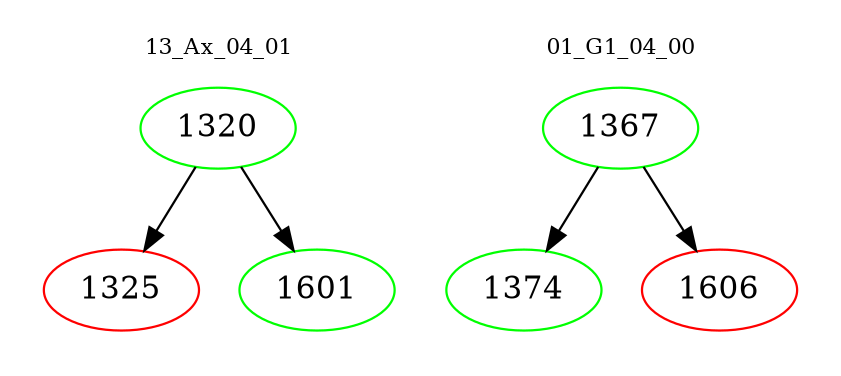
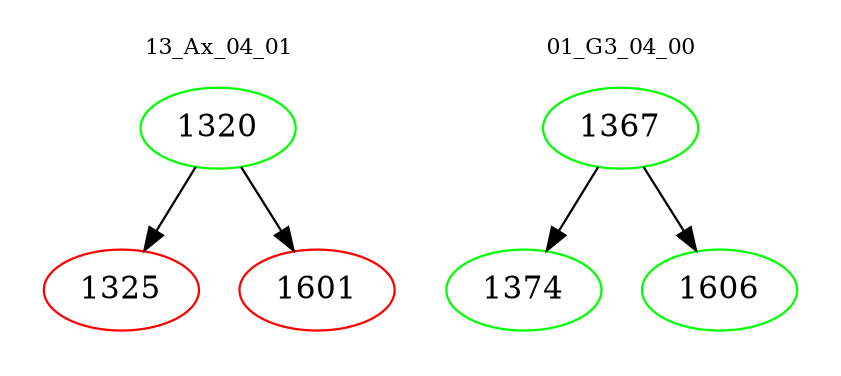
  digraph {
    node [color=green]
    edge [color=black]
    n1 [label=1320]
    n2 [color=red label=1325]
-   n3 [label=1601]
+   n3 [color=red label=1601]
    n4 [label=1367]
    n5 [label=1374]
-   n6 [color=red label=1606]
+   n6 [label=1606]
    subgraph cluster_1 {
      color=white
      fontsize=10
      label="13_Ax_04_01"
      n1
      n2
      n3
    }
    subgraph cluster_2 {
      color=white
      fontsize=10
-     label="01_G1_04_00"
+     label="01_G3_04_00"
      n4
      n5
      n6
    }
    n1 -> n2
    n1 -> n3
    n4 -> n5
    n4 -> n6
  }
